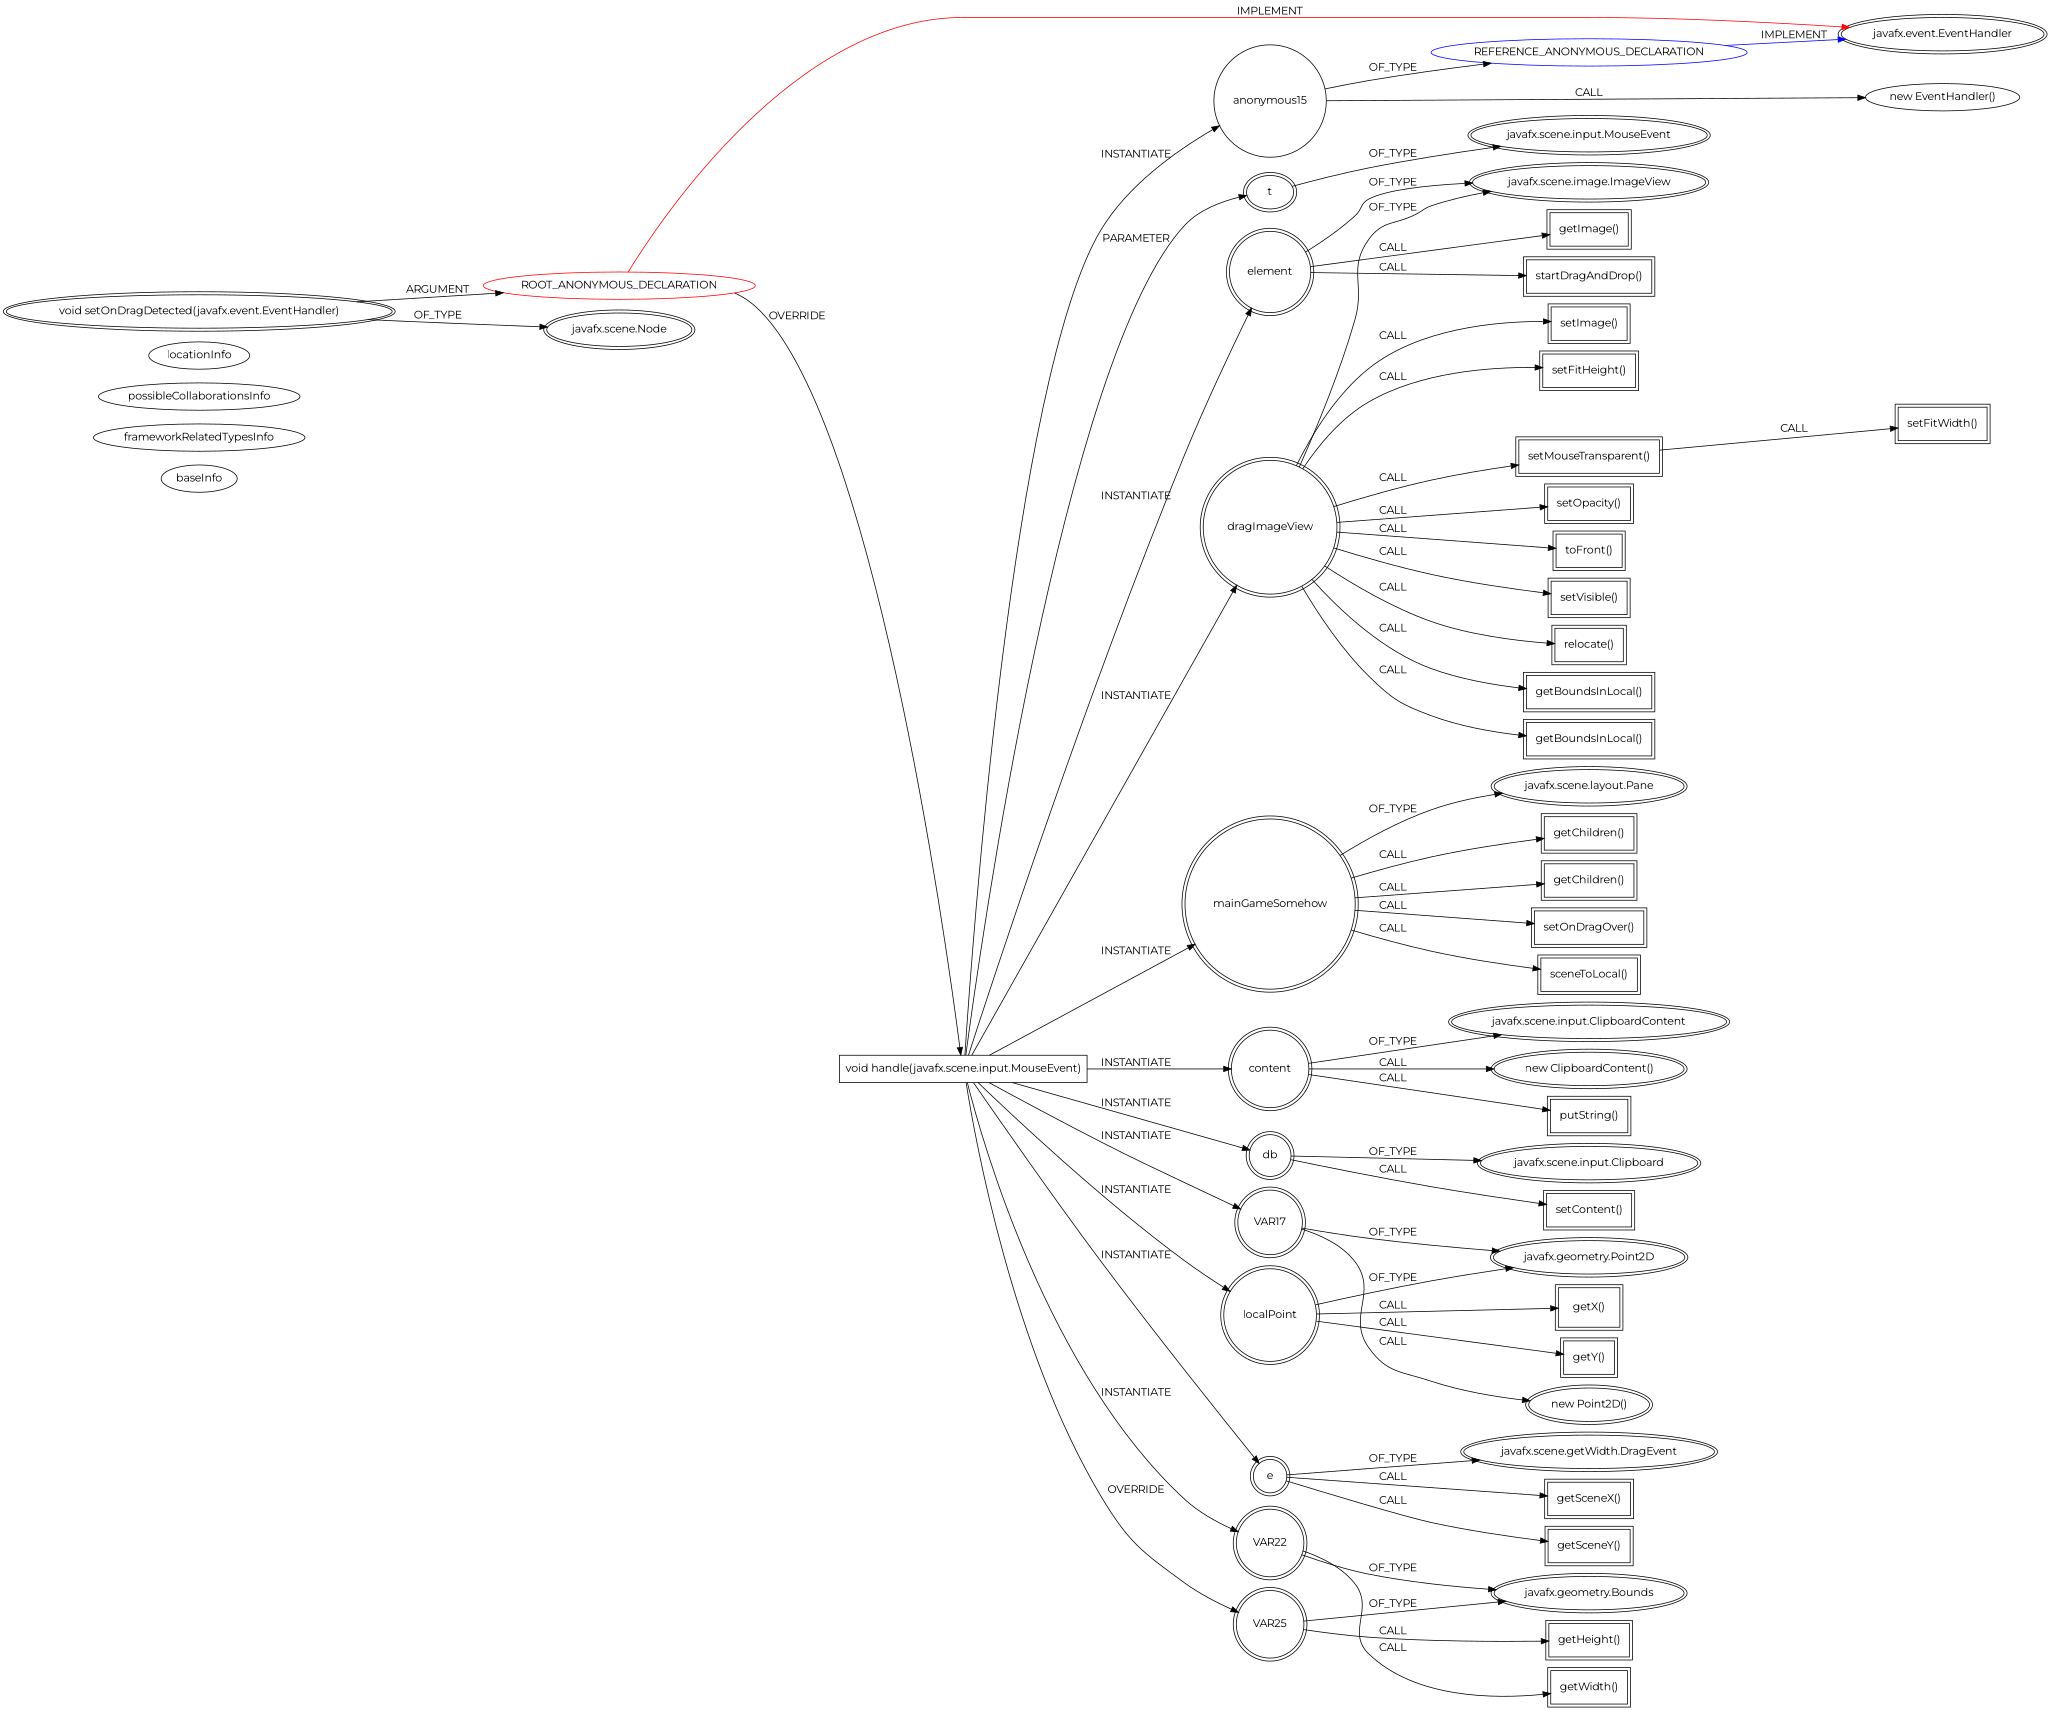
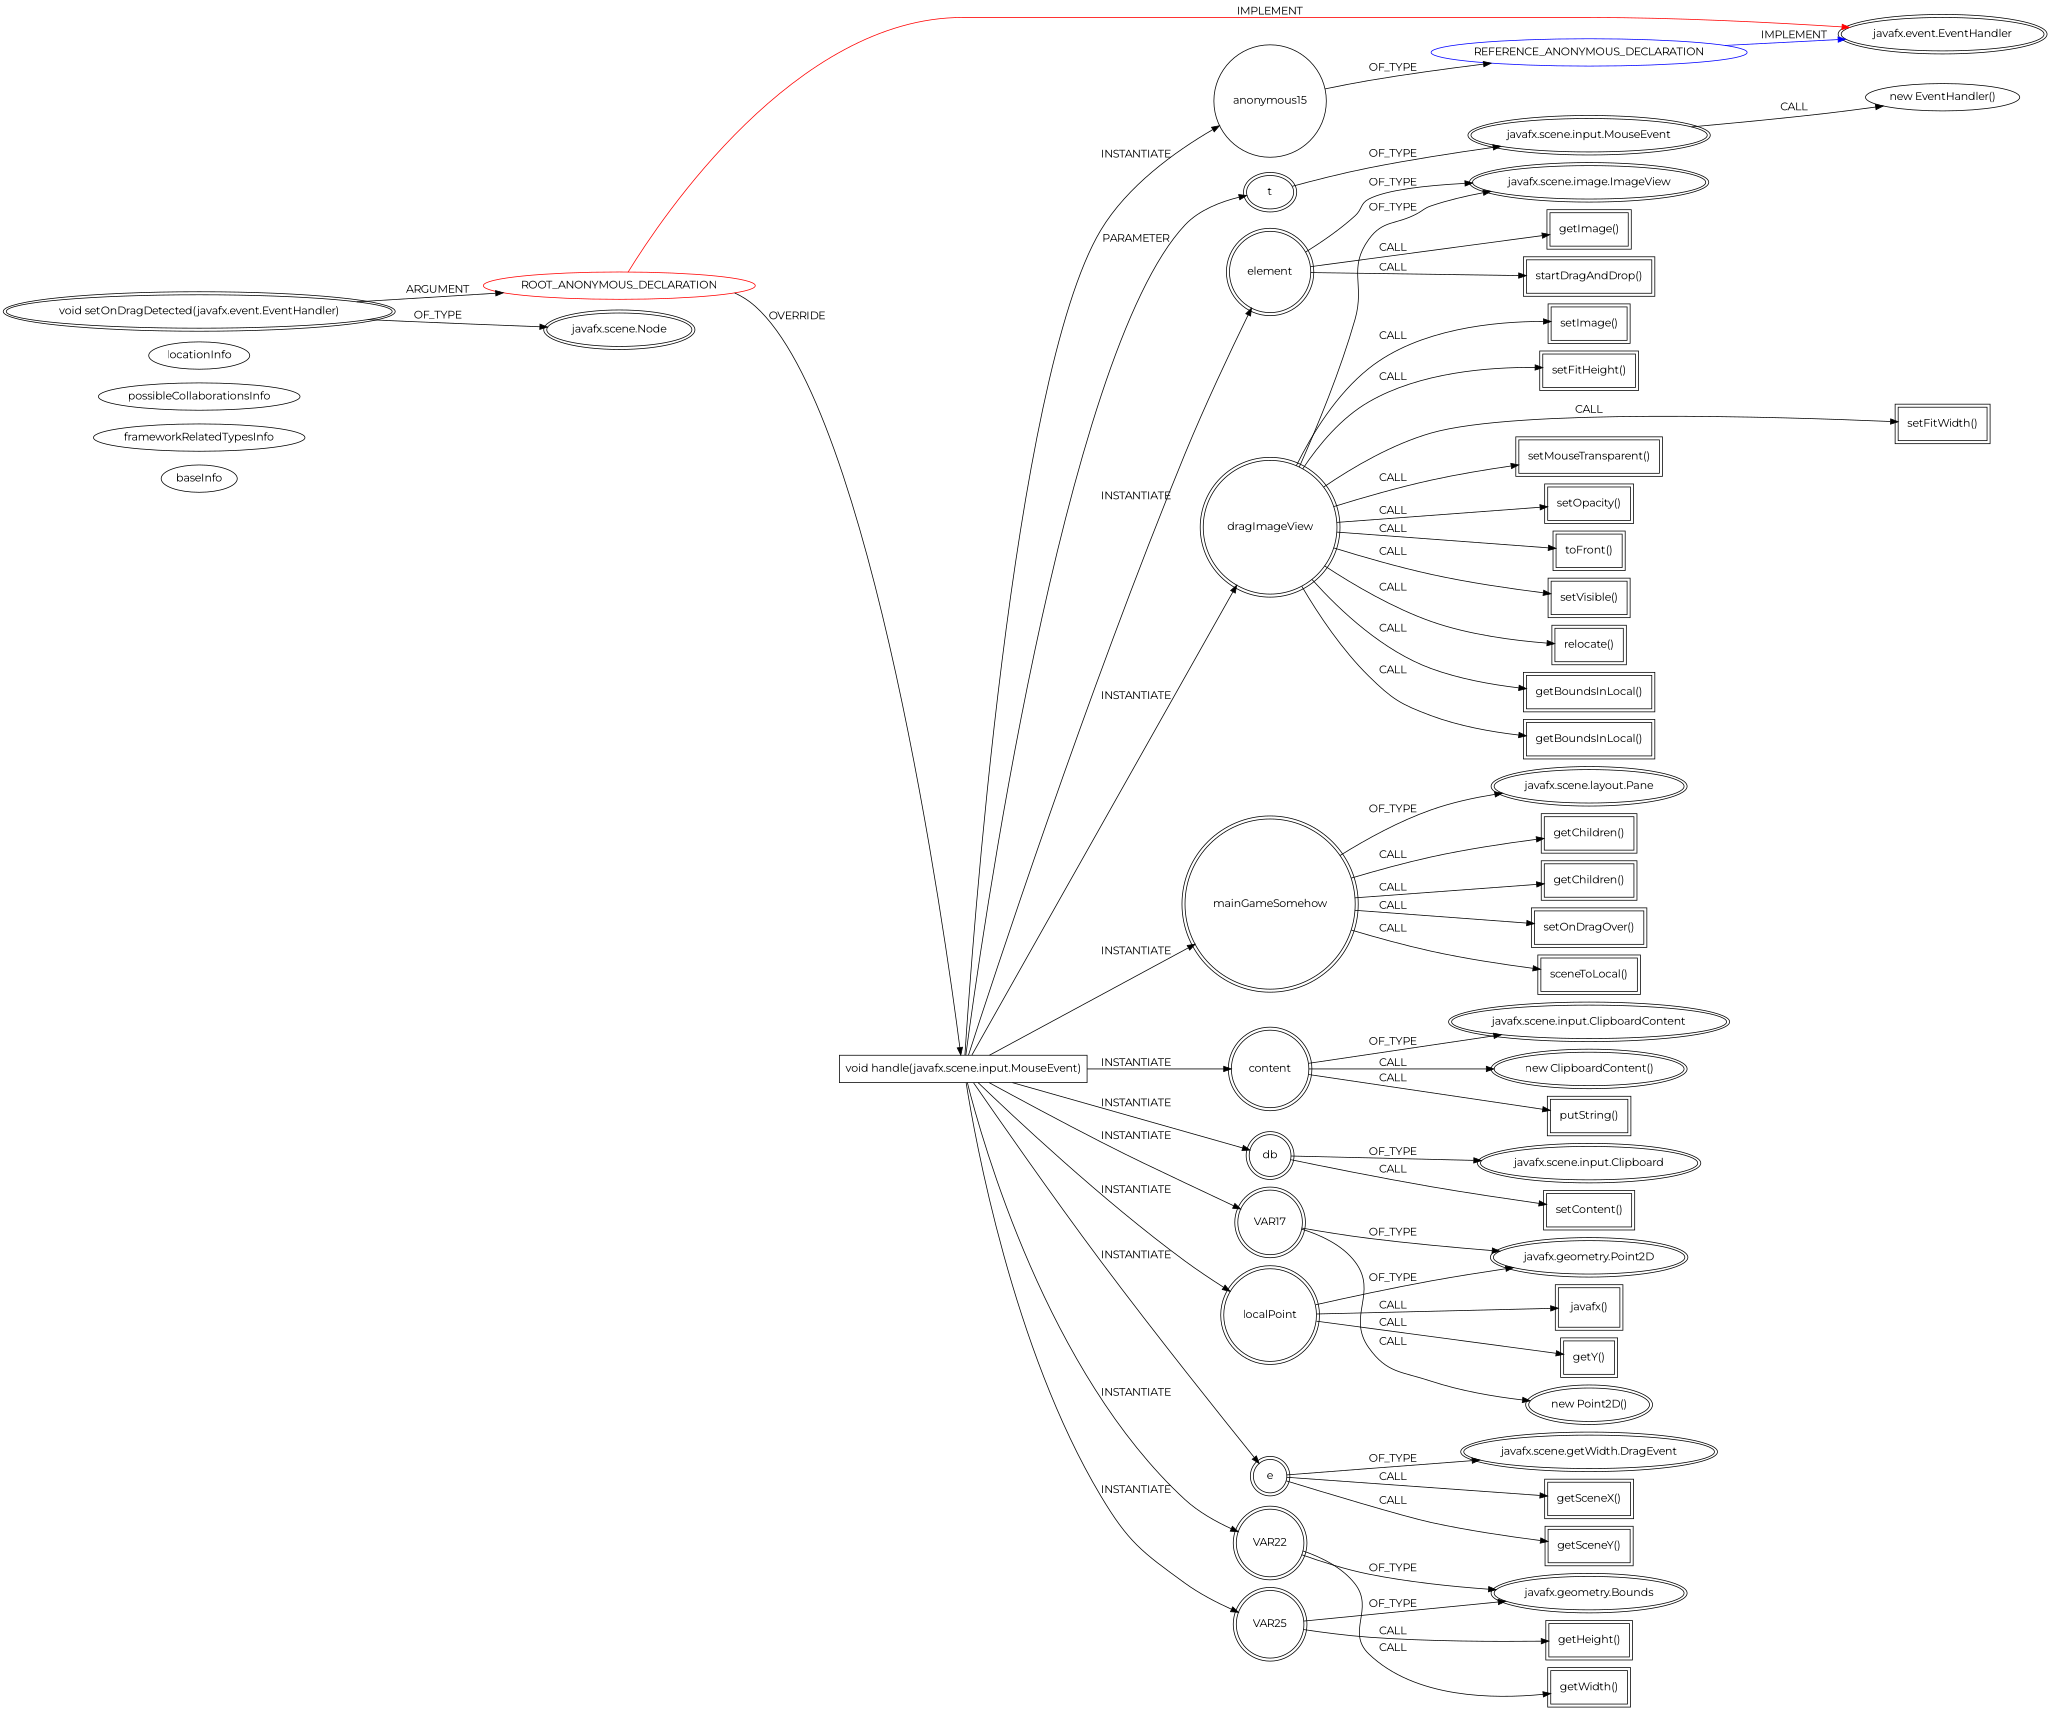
  digraph {
    fontname=Montserrat
    rankdir=LR
    node [fontname=Montserrat isFrameworkType=true vertexType=INSIDE_CALL peripheries=2 shape=box]
    edge [fontname=Montserrat]
    baseInfo [category=extension_graph graphId=3907 isAnonymous=true possibleRelation=true isFrameworkType="" vertexType="" peripheries="" shape=""]
    frameworkRelatedTypesInfo [0="javafx.event.EventHandler" isFrameworkType="" vertexType="" peripheries="" shape=""]
    possibleCollaborationsInfo [0="3907~OVERRIDING_METHOD_DECLARATION-INSTANTIATION-~javafx.event.EventHandler ~javafx.event.EventHandler ~true~true" isFrameworkType="" vertexType="" peripheries="" shape=""]
    locationInfo [contextSignature="void registerDragability(javafx.scene.image.ImageView,java.lang.String)" filePath="/prashker-KingsSGF/KingsSGF-master/src/uiSam/HexTileView.java" graphId=3907 projectName="prashker-KingsSGF" isFrameworkType="" vertexType="" peripheries="" shape=""]
    n5 [color=red isFrameworkType=false label=ROOT_ANONYMOUS_DECLARATION vertexType=ROOT_ANONYMOUS_DECLARATION peripheries="" shape=""]
    n6 [label="javafx.event.EventHandler" vertexType=FRAMEWORK_INTERFACE_TYPE shape=""]
    n7 [isFrameworkType=false label="void handle(javafx.scene.input.MouseEvent)" vertexType=OVERRIDING_METHOD_DECLARATION peripheries=""]
    n8 [label=t vertexType=PARAMETER_DECLARATION shape=""]
    n9 [label=dragImageView shape=circle vertexType=VARIABLE_EXPRESION]
    n10 [label=element shape=circle vertexType=VARIABLE_EXPRESION]
    n11 [label=mainGameSomehow shape=circle vertexType=VARIABLE_EXPRESION]
    n12 [label=content shape=circle vertexType=VARIABLE_EXPRESION]
    n13 [label=db shape=circle vertexType=VARIABLE_EXPRESION]
    n14 [isFrameworkType=false label=anonymous15 shape=circle vertexType=VARIABLE_EXPRESION peripheries=""]
    n15 [label=VAR17 shape=circle vertexType=VARIABLE_EXPRESION]
    n16 [label=e shape=circle vertexType=VARIABLE_EXPRESION]
    n17 [label=localPoint shape=circle vertexType=VARIABLE_EXPRESION]
    n18 [label=VAR22 shape=circle vertexType=VARIABLE_EXPRESION]
    n19 [label=VAR25 shape=circle vertexType=VARIABLE_EXPRESION]
    n20 [label="void setOnDragDetected(javafx.event.EventHandler)" vertexType=OUTSIDE_CALL shape=""]
    n21 [label="javafx.scene.Node" vertexType=FRAMEWORK_CLASS_TYPE shape=""]
    n22 [label="javafx.scene.input.MouseEvent" vertexType=FRAMEWORK_CLASS_TYPE shape=""]
    n23 [label="javafx.scene.image.ImageView" vertexType=FRAMEWORK_CLASS_TYPE shape=""]
    n24 [label="setImage()"]
    n25 [label="setFitHeight()"]
    n26 [label="setFitWidth()"]
    n27 [label="setOpacity()"]
    n28 [label="toFront()"]
    n29 [label="setMouseTransparent()"]
    n30 [label="setVisible()"]
    n31 [label="relocate()"]
    n32 [label="getBoundsInLocal()"]
    n33 [label="getBoundsInLocal()"]
    n34 [label="getImage()"]
    n35 [label="startDragAndDrop()"]
    n36 [label="javafx.scene.layout.Pane" vertexType=FRAMEWORK_CLASS_TYPE shape=""]
    n37 [label="getChildren()"]
    n38 [label="getChildren()"]
    n39 [label="setOnDragOver()"]
    n40 [label="sceneToLocal()"]
    n41 [label="javafx.scene.input.ClipboardContent" vertexType=FRAMEWORK_CLASS_TYPE shape=""]
    n42 [label="new ClipboardContent()" vertexType=CONSTRUCTOR_CALL shape=""]
    n43 [label="putString()"]
    n44 [label="javafx.scene.input.Clipboard" vertexType=FRAMEWORK_CLASS_TYPE shape=""]
    n45 [label="setContent()"]
    n46 [color=blue isFrameworkType=false label=REFERENCE_ANONYMOUS_DECLARATION vertexType=REFERENCE_ANONYMOUS_DECLARATION peripheries="" shape=""]
    n47 [isFrameworkType=false label="new EventHandler()" vertexType=CONSTRUCTOR_CALL peripheries="" shape=""]
    n48 [label="javafx.geometry.Point2D" vertexType=FRAMEWORK_CLASS_TYPE shape=""]
    n49 [label="new Point2D()" vertexType=CONSTRUCTOR_CALL shape=""]
    n50 [label="javafx.scene.getWidth.DragEvent" vertexType=FRAMEWORK_CLASS_TYPE shape=""]
    n51 [label="getSceneX()"]
    n52 [label="getSceneY()"]
-   n53 [label="getX()"]
+   n53 [label="javafx()"]
    n54 [label="getY()"]
    n55 [label="javafx.geometry.Bounds" vertexType=FRAMEWORK_CLASS_TYPE shape=""]
    n56 [label="getWidth()"]
    n57 [label="getHeight()"]
    n5 -> n6 [color=red label=IMPLEMENT]
    n5 -> n7 [label=OVERRIDE]
    n7 -> n8 [label=PARAMETER]
    n7 -> n9 [label=INSTANTIATE]
    n7 -> n10 [label=INSTANTIATE]
    n7 -> n11 [label=INSTANTIATE]
    n7 -> n12 [label=INSTANTIATE]
    n7 -> n13 [label=INSTANTIATE]
    n7 -> n14 [label=INSTANTIATE]
    n7 -> n15 [label=INSTANTIATE]
    n7 -> n16 [label=INSTANTIATE]
    n7 -> n17 [label=INSTANTIATE]
    n7 -> n18 [label=INSTANTIATE]
-   n7 -> n19 [label=OVERRIDE]
+   n7 -> n19 [label=INSTANTIATE]
    n8 -> n22 [label=OF_TYPE]
    n9 -> n23 [label=OF_TYPE]
    n9 -> n24 [label=CALL]
    n9 -> n25 [label=CALL]
-   n29 -> n26 [label=CALL]
+   n9 -> n26 [label=CALL]
    n9 -> n27 [label=CALL]
    n9 -> n28 [label=CALL]
    n9 -> n29 [label=CALL]
    n9 -> n30 [label=CALL]
    n9 -> n31 [label=CALL]
    n9 -> n32 [label=CALL]
    n9 -> n33 [label=CALL]
    n10 -> n23 [label=OF_TYPE]
    n10 -> n34 [label=CALL]
    n10 -> n35 [label=CALL]
    n11 -> n36 [label=OF_TYPE]
    n11 -> n37 [label=CALL]
    n11 -> n38 [label=CALL]
    n11 -> n39 [label=CALL]
    n11 -> n40 [label=CALL]
    n12 -> n41 [label=OF_TYPE]
    n12 -> n42 [label=CALL]
    n12 -> n43 [label=CALL]
    n13 -> n44 [label=OF_TYPE]
    n13 -> n45 [label=CALL]
    n14 -> n46 [label=OF_TYPE]
-   n14 -> n47 [label=CALL]
+   n22 -> n47 [label=CALL]
    n15 -> n48 [label=OF_TYPE]
    n15 -> n49 [label=CALL]
    n16 -> n50 [label=OF_TYPE]
    n16 -> n51 [label=CALL]
    n16 -> n52 [label=CALL]
    n17 -> n48 [label=OF_TYPE]
    n17 -> n53 [label=CALL]
    n17 -> n54 [label=CALL]
    n18 -> n55 [label=OF_TYPE]
    n18 -> n56 [label=CALL]
    n19 -> n55 [label=OF_TYPE]
    n19 -> n57 [label=CALL]
    n20 -> n5 [label=ARGUMENT]
    n20 -> n21 [label=OF_TYPE]
    n46 -> n6 [color=blue label=IMPLEMENT]
  }
